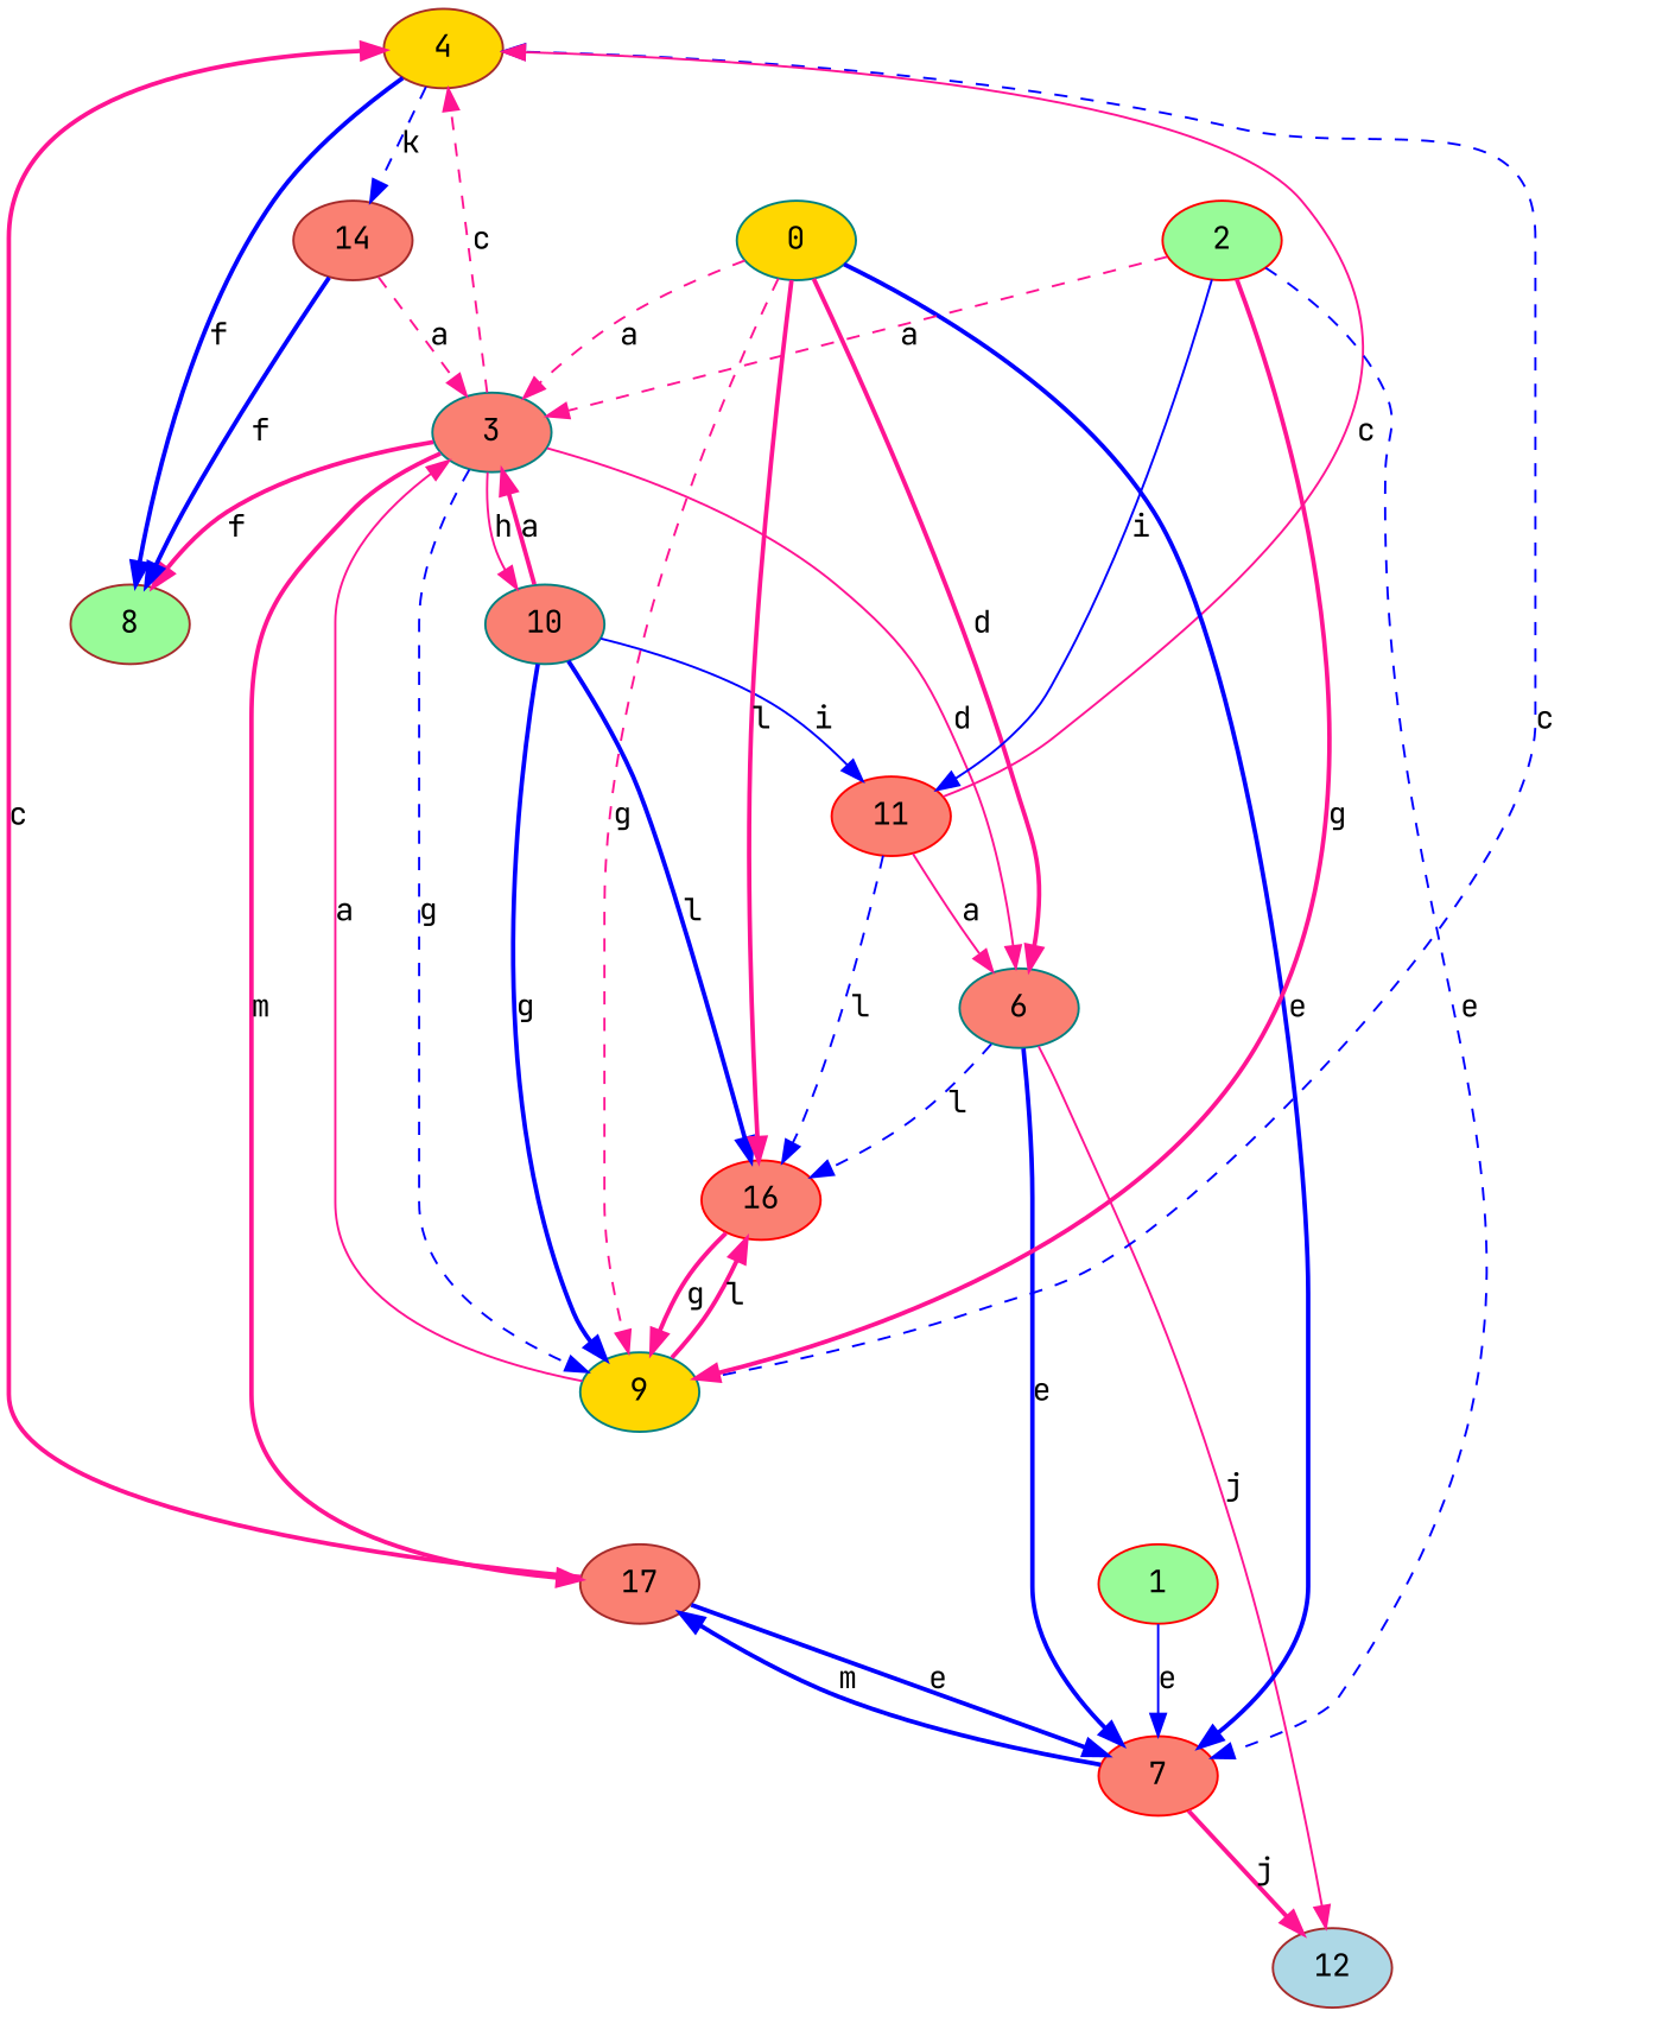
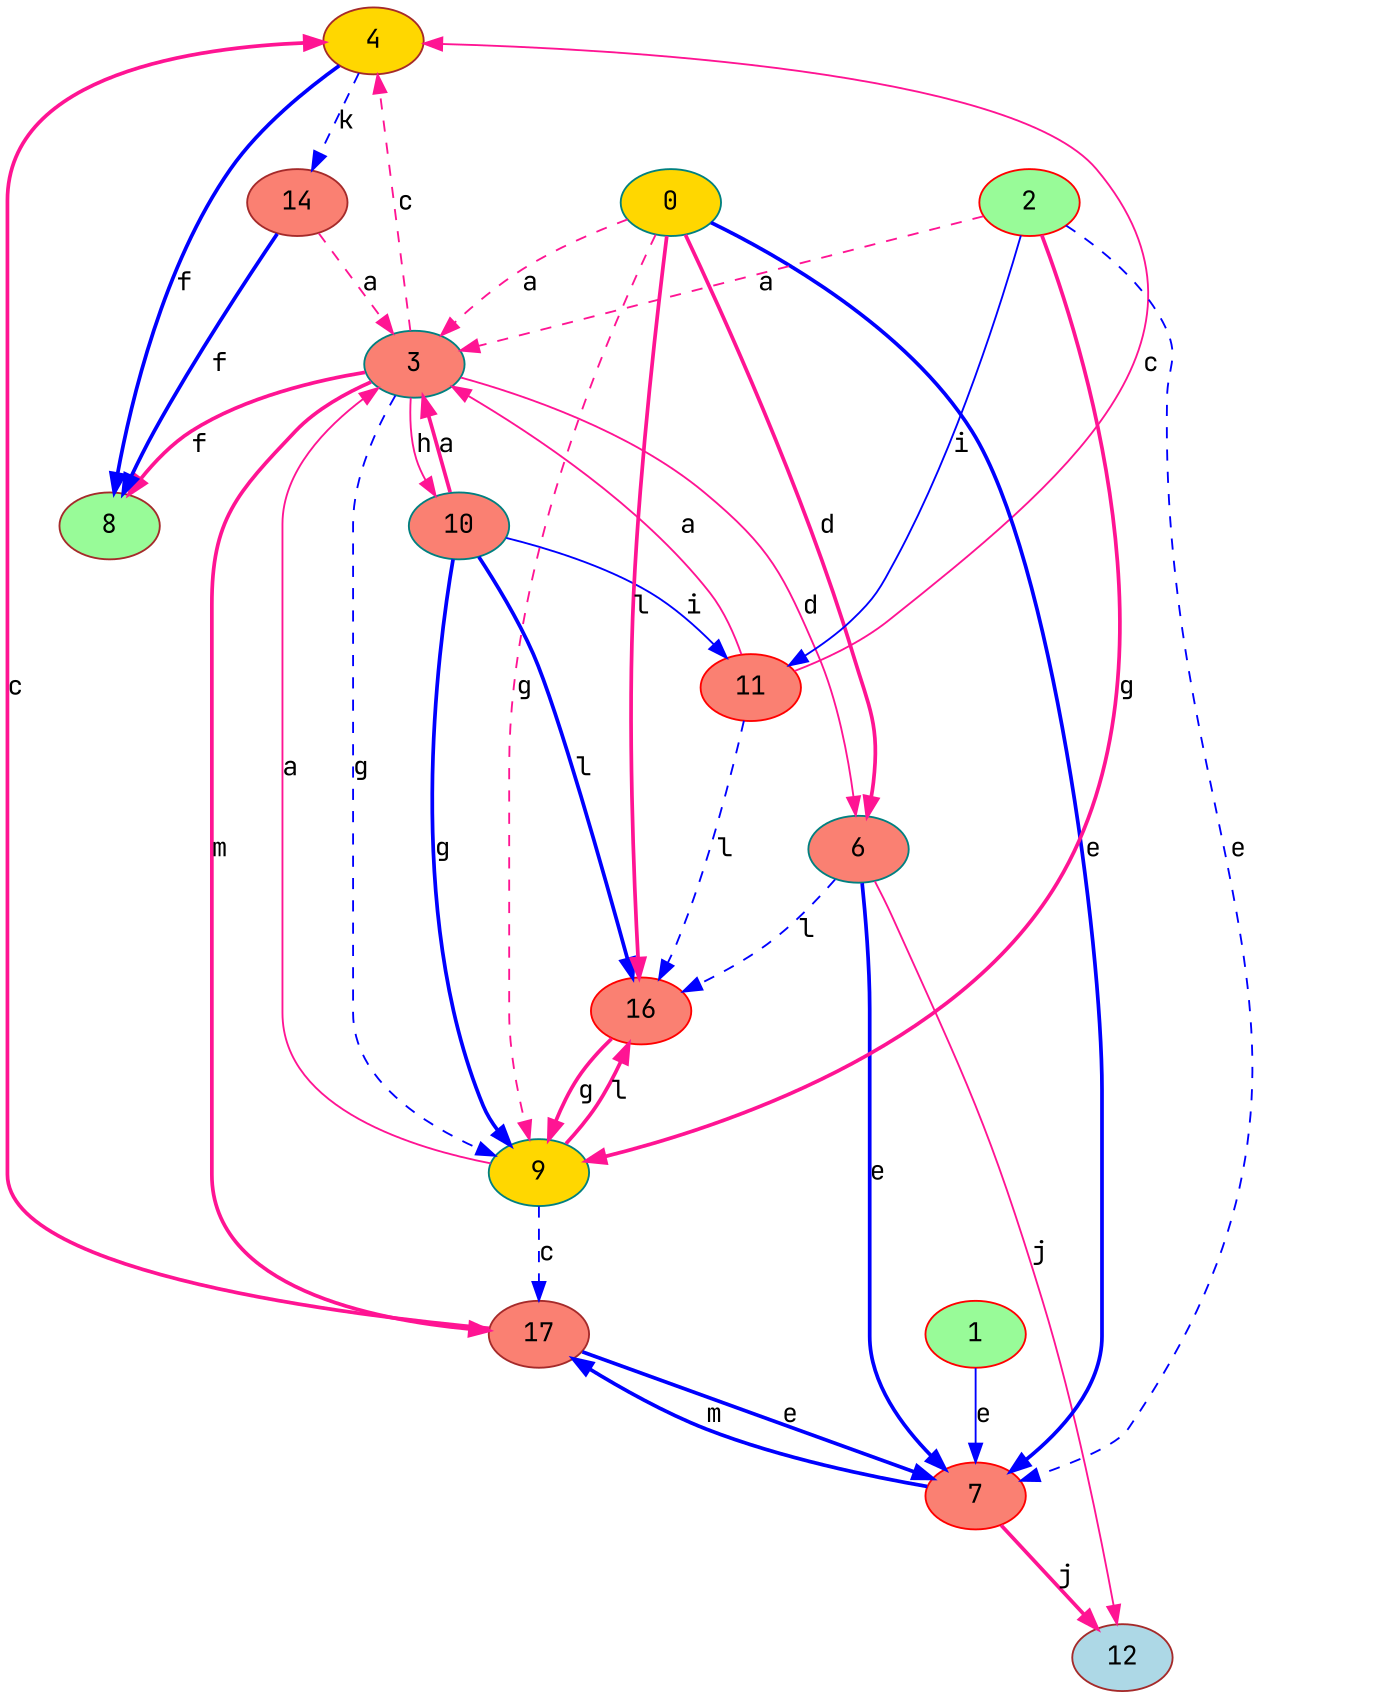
  strict digraph {
    fontname="JetBrains Mono"
    node [color=brown fillcolor=salmon fontname="JetBrains Mono" style=filled]
    edge [color=deeppink fontname="JetBrains Mono" style=bold]
    4 [fillcolor=gold]
    3 [color=teal]
    6 [color=teal]
    8 [fillcolor=palegreen]
    9 [color=teal fillcolor=gold]
    10 [color=teal]
    17
    14
    7 [color=red]
    16 [color=red]
    12 [fillcolor=lightblue]
    11 [color=red]
    0 [color=teal fillcolor=gold]
    1 [color=red fillcolor=palegreen]
    2 [color=red fillcolor=palegreen]
    4 -> 8 [color=blue label=f]
    4 -> 14 [color=blue label=k style=dashed]
    3 -> 4 [label=c style=dashed]
    3 -> 6 [label=d style=solid]
    3 -> 8 [label=f]
    3 -> 9 [color=blue label=g style=dashed]
    3 -> 10 [label=h style=solid]
    3 -> 17 [label=m]
    6 -> 7 [color=blue label=e]
    6 -> 16 [color=blue label=l style=dashed]
    6 -> 12 [label=j style=solid]
-   9 -> 4 [color=blue label=c style=dashed]
+   9 -> 17 [color=blue label=c style=dashed]
    9 -> 3 [label=a style=solid]
    9 -> 16 [label=l]
    10 -> 3 [label=a]
    10 -> 9 [color=blue label=g]
    10 -> 16 [color=blue label=l]
    10 -> 11 [color=blue label=i style=solid]
    17 -> 4 [label=c]
    17 -> 7 [color=blue label=e]
    14 -> 3 [label=a style=dashed]
    14 -> 8 [color=blue label=f]
    7 -> 17 [color=blue label=m]
    7 -> 12 [label=j]
    16 -> 9 [label=g]
    11 -> 4 [label=c style=solid]
-   11 -> 6 [label=a style=solid]
+   11 -> 3 [label=a style=solid]
    11 -> 16 [color=blue label=l style=dashed]
    0 -> 3 [label=a style=dashed]
    0 -> 6 [label=d]
    0 -> 9 [label=g style=dashed]
    0 -> 7 [color=blue label=e]
    0 -> 16 [label=l]
    1 -> 7 [color=blue label=e style=solid]
    2 -> 3 [label=a style=dashed]
    2 -> 9 [label=g]
    2 -> 7 [color=blue label=e style=dashed]
    2 -> 11 [color=blue label=i style=solid]
  }
